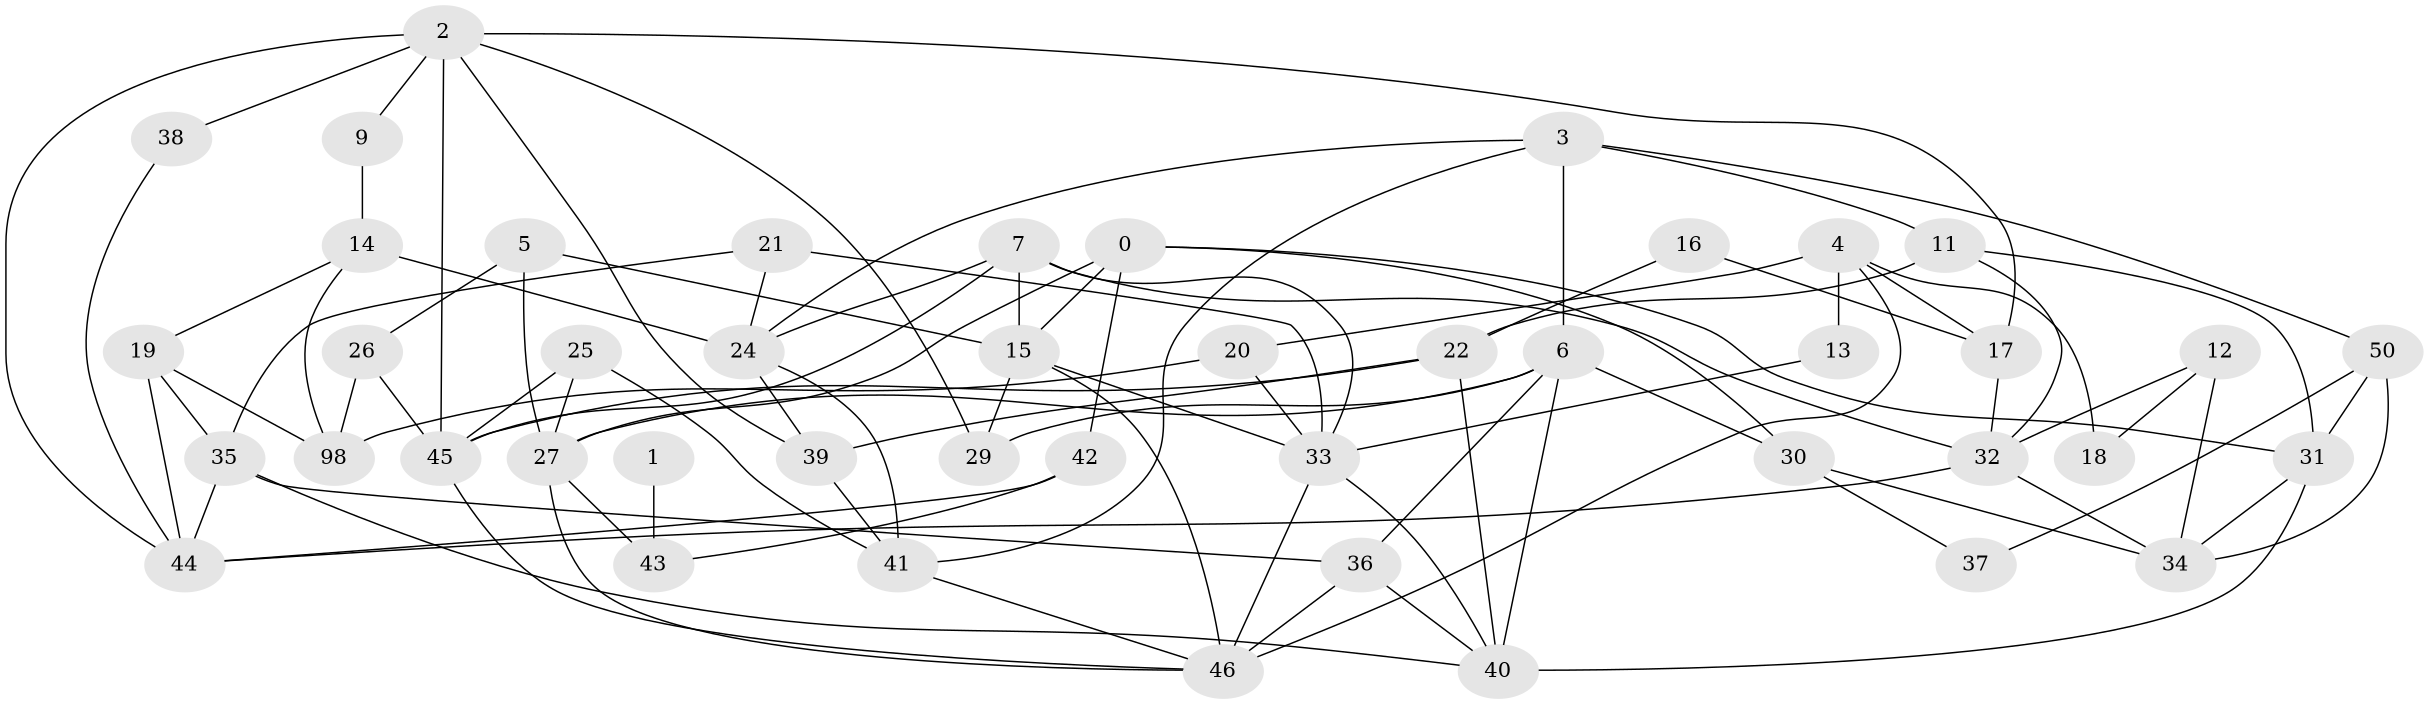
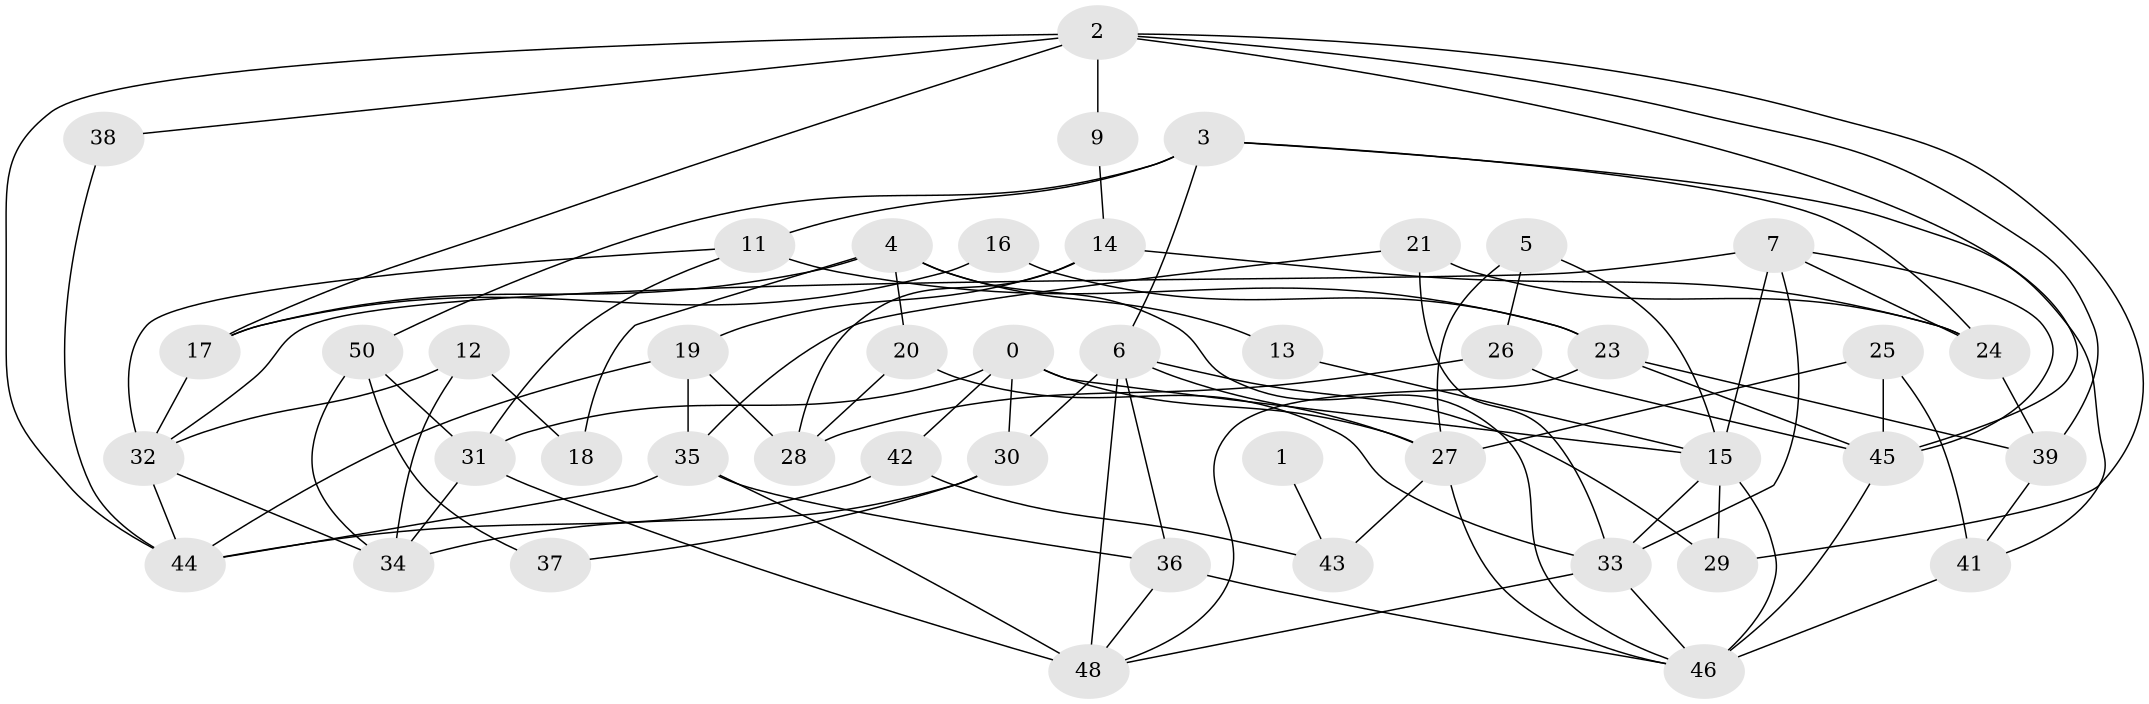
  graph {
    node [color=gray90 style=filled]
    edge [weight=1.0]
    1
    43
    2
    9
    17
    29
    38
    39
    44
    45
    14
    32
    41
    46
    3
    6
    n17 [label=50]
    11
    24
    27
    30
    36
-   40
+   40 [label=48]
    31
    34
    37
-   22
+   22 [label=23]
    4
    13
    18
    20
    15
    33
-   28 [label=98]
+   28
    5
    26
    7
    n38 [label=0]
    42
    19
    12
    35
    16
    21
    25
    1 -- 43
    2 -- 9
    2 -- 17
    2 -- 29
    2 -- 38
    2 -- 39
    2 -- 44
    2 -- 45
    9 -- 14
    17 -- 32
    38 -- 44
    39 -- 41
    45 -- 46
    14 -- 24 [weight=2.0]
    14 -- 28
    14 -- 19
    32 -- 44
    32 -- 34
    41 -- 46
    3 -- 41
    3 -- 6
    3 -- n17
    3 -- 11
    3 -- 24
    6 -- 29
    6 -- 27
    6 -- 30
    6 -- 36
    6 -- 40 [weight=2.0]
    n17 -- 31
    n17 -- 34
    n17 -- 37
    11 -- 32
    11 -- 31
    11 -- 22
    24 -- 39
-   24 -- 41 [weight=2.0]
    27 -- 43
    27 -- 46
    30 -- 34
    30 -- 37
    36 -- 46
    36 -- 40
    31 -- 40
    31 -- 34
    22 -- 39
    22 -- 45 [weight=3.0]
    22 -- 40
    4 -- 17
    4 -- 46
    4 -- 13
    4 -- 18
    4 -- 20
-   13 -- 33
+   13 -- 15
    20 -- 33
    20 -- 28
    15 -- 29
    15 -- 46 [weight=2.0]
    15 -- 33
    33 -- 46
    33 -- 40
    5 -- 27
    5 -- 15
    5 -- 26
    26 -- 45
    26 -- 28 [weight=2.0]
    7 -- 45
    7 -- 32
    7 -- 24
    7 -- 15 [weight=2.0]
    7 -- 33
    n38 -- 27
    n38 -- 30
    n38 -- 31
    n38 -- 15
    n38 -- 42
    42 -- 43
    42 -- 44
    19 -- 44
    19 -- 28
    19 -- 35
    12 -- 32
    12 -- 34
    12 -- 18
    35 -- 44
    35 -- 36
    35 -- 40
    16 -- 17
    16 -- 22
    21 -- 24
    21 -- 33 [weight=2.0]
    21 -- 35
    25 -- 45
    25 -- 41
    25 -- 27
  }
